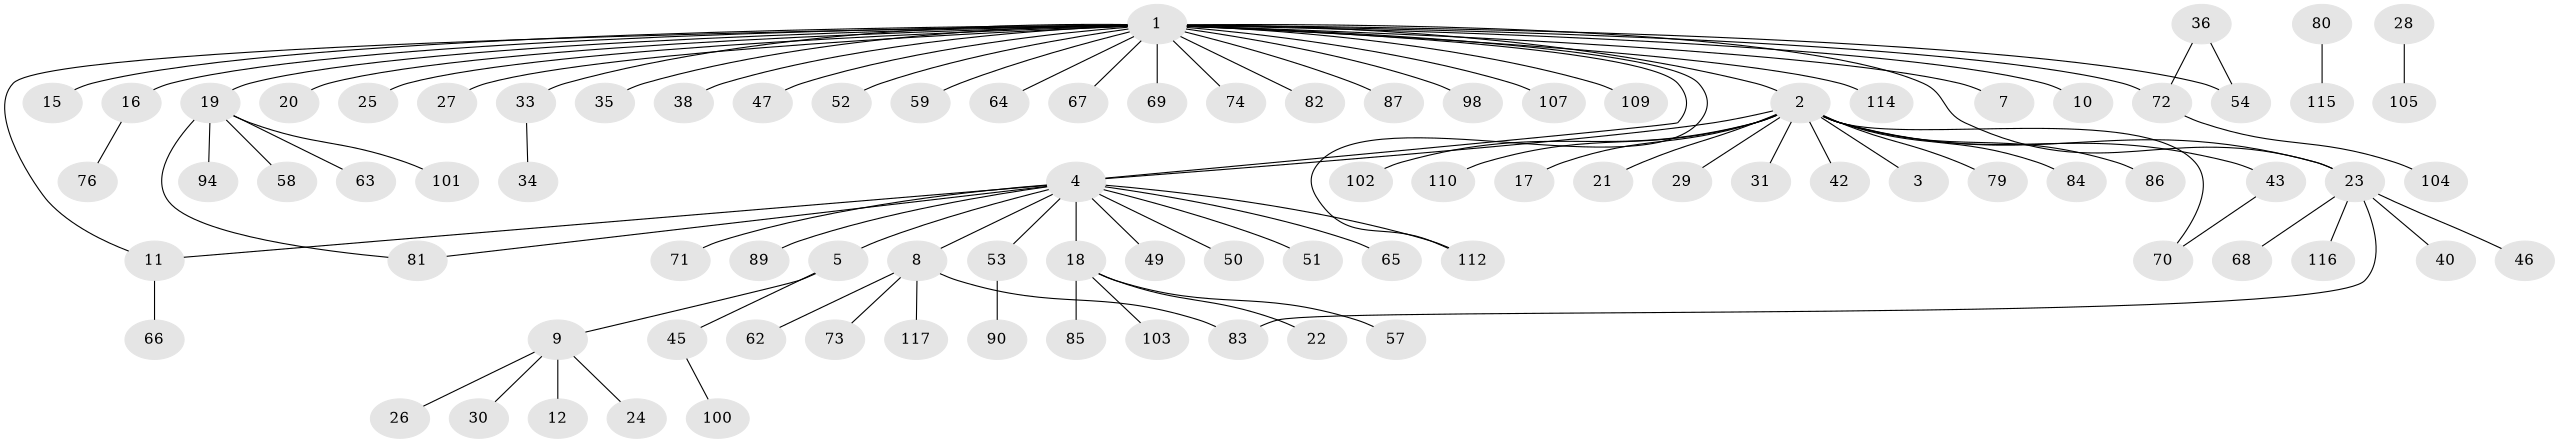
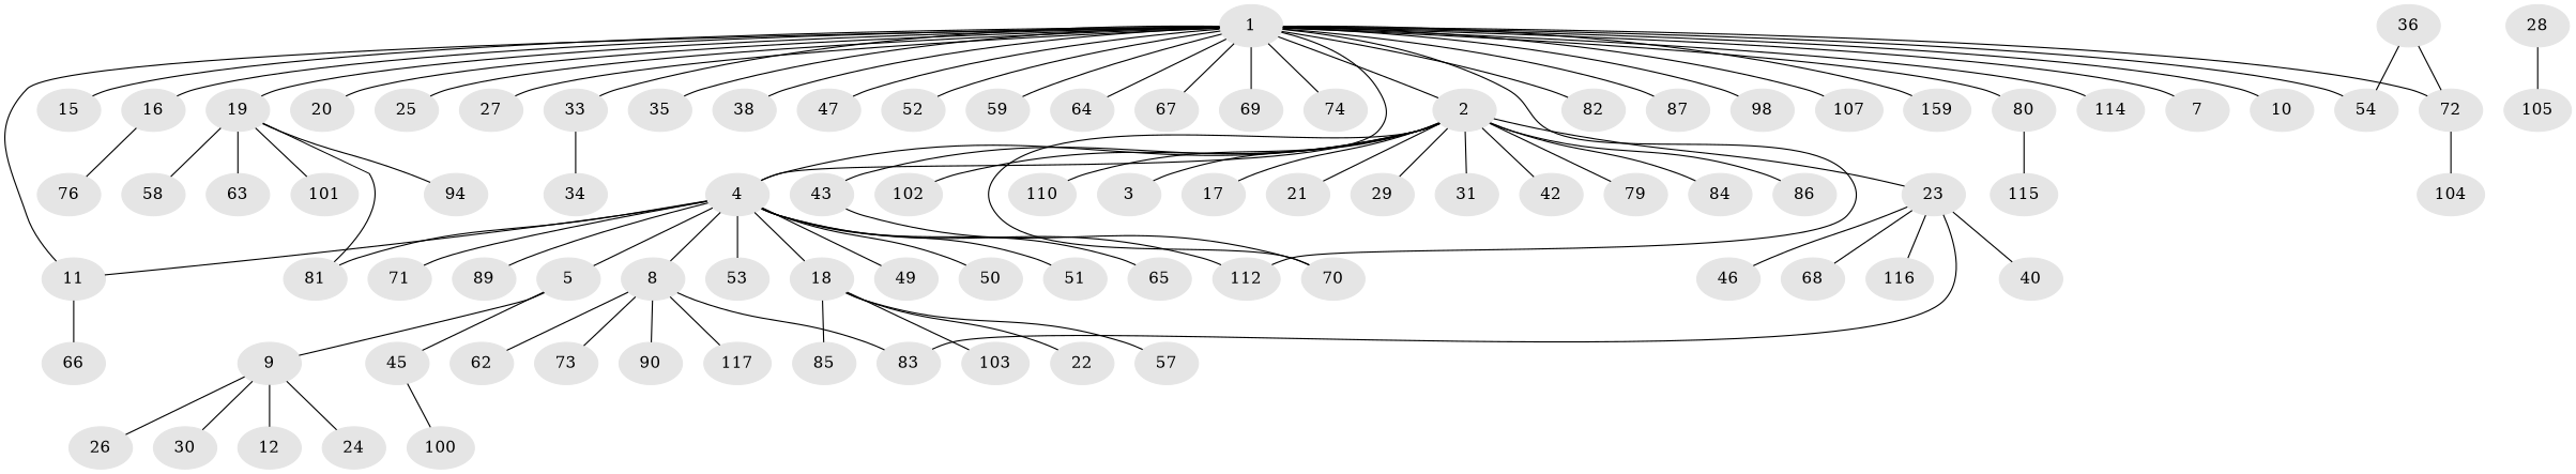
  graph {
    node [color=gray90 style=filled]
    1 [super="+6"]
    2 [super="+41"]
    4 [super="+48"]
    7
    10
    11
    15
    16 [super="+39"]
    19 [super="+77"]
    20 [super="+53"]
    25
    27 [super="+94"]
    33 [super="+75"]
    35 [super="+90"]
    38
    47
    52
    54
    59
    64 [super="+97"]
    67
    69 [super="+95"]
    72 [super="+78"]
    74
    80 [super="+106"]
    82
    87
    98
    107
-   109
+   109 [label=159]
    112
    114
    3
    17
    21 [super="+32"]
    23 [super="+60"]
    29
    31
    42
    43
    70
    79
    84
    86
    102
    110
    5 [super="+37"]
    8 [super="+14"]
    n49 [label=53]
    18 [super="+92"]
    49
    50
    51
    65
    71 [super="+108"]
    81
    89
    66 [super="+99"]
    76
    n60 [label=94]
    58
    63
    101
    34
    104
    115
    83 [super="+111"]
    40
    46
    68
    116
    9 [super="+88"]
    45 [super="+61"]
    62 [super="+96"]
    73
    n76 [label=90]
    117
    22
    57 [super="+91"]
    85
    103
    12
    24
    26
    30
    100
    36 [super="+56"]
    28 [super="+55"]
    105
    1 -- 2
    1 -- 4
    1 -- 7
    1 -- 10
    1 -- 11
    1 -- 15
    1 -- 16
    1 -- 19
    1 -- 20
    1 -- 25
    1 -- 27
    1 -- 33
    1 -- 35
    1 -- 38
    1 -- 47
    1 -- 52
    1 -- 54
    1 -- 59
    1 -- 64
    1 -- 67
    1 -- 69
    1 -- 72
    1 -- 74
-   1 -- 23
+   1 -- 80
    1 -- 82
    1 -- 87
    1 -- 98
    1 -- 107
    1 -- 109
    1 -- 112
    1 -- 114
    2 -- 4
    2 -- 3
    2 -- 17
    2 -- 21
    2 -- 23
    2 -- 29
    2 -- 31
    2 -- 42
    2 -- 43
    2 -- 70
    2 -- 79
    2 -- 84
    2 -- 86
    2 -- 102
    2 -- 110
    4 -- 11
    4 -- 112
    4 -- 5
    4 -- 8
    4 -- n49
    4 -- 18
    4 -- 49
    4 -- 50
    4 -- 51
    4 -- 65
    4 -- 71
    4 -- 81
    4 -- 89
    11 -- 66
    16 -- 76
    19 -- 81
    19 -- n60
    19 -- 58
    19 -- 63
    19 -- 101
    33 -- 34
    72 -- 104
    80 -- 115
    23 -- 83
    23 -- 40
    23 -- 46
    23 -- 68
    23 -- 116
    43 -- 70
    5 -- 9
    5 -- 45
    8 -- 83
    8 -- 62
    8 -- 73
-   n49 -- n76
+   8 -- n76
    8 -- 117
    18 -- 22
    18 -- 57
    18 -- 85
    18 -- 103
    9 -- 12
    9 -- 24
    9 -- 26
    9 -- 30
    45 -- 100
    36 -- 54
    36 -- 72
    28 -- 105
  }
